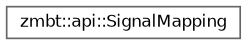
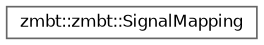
  digraph {
    rankdir=LR
-   n1 [color=grey40 fillcolor=white fontname=Helvetica fontsize=10 height=0.2 label="zmbt::api::SignalMapping" shape=box style=filled width=0.4]
+   n1 [color=grey40 fillcolor=white fontname=Helvetica fontsize=10 height=0.2 label="zmbt::zmbt::SignalMapping" shape=box style=filled width=0.4]
  }
